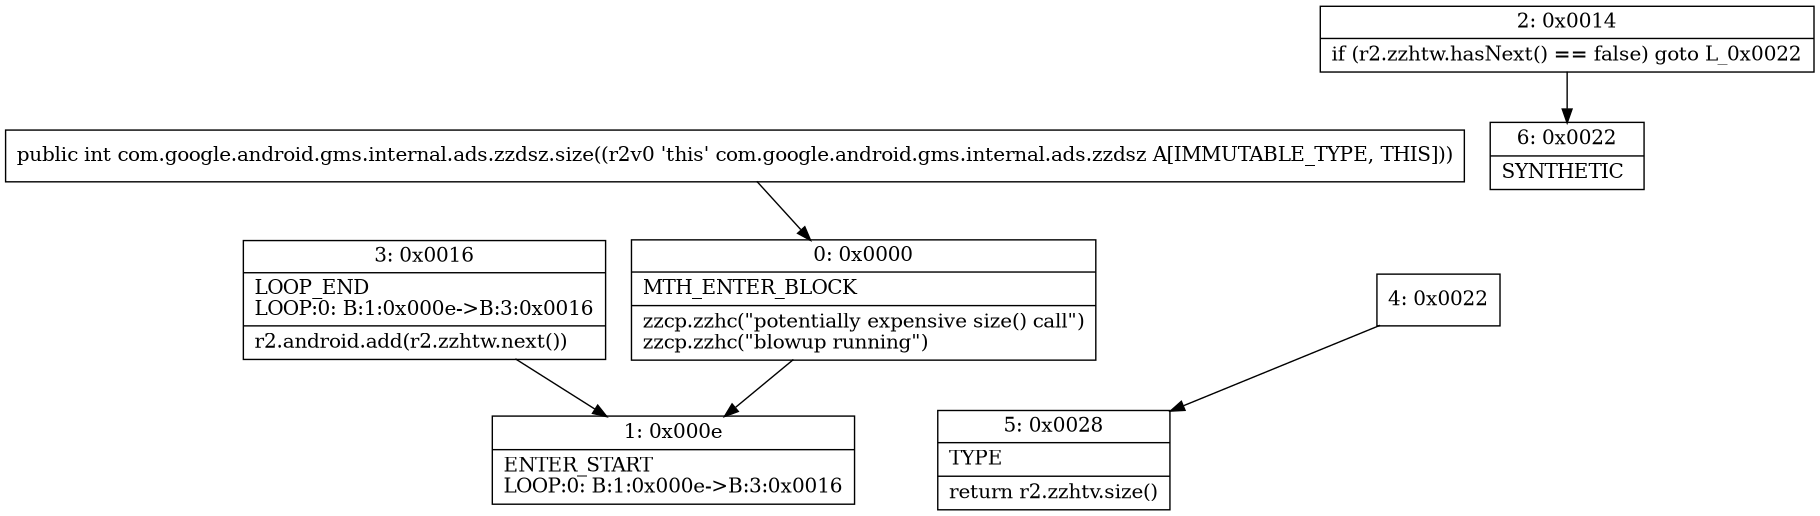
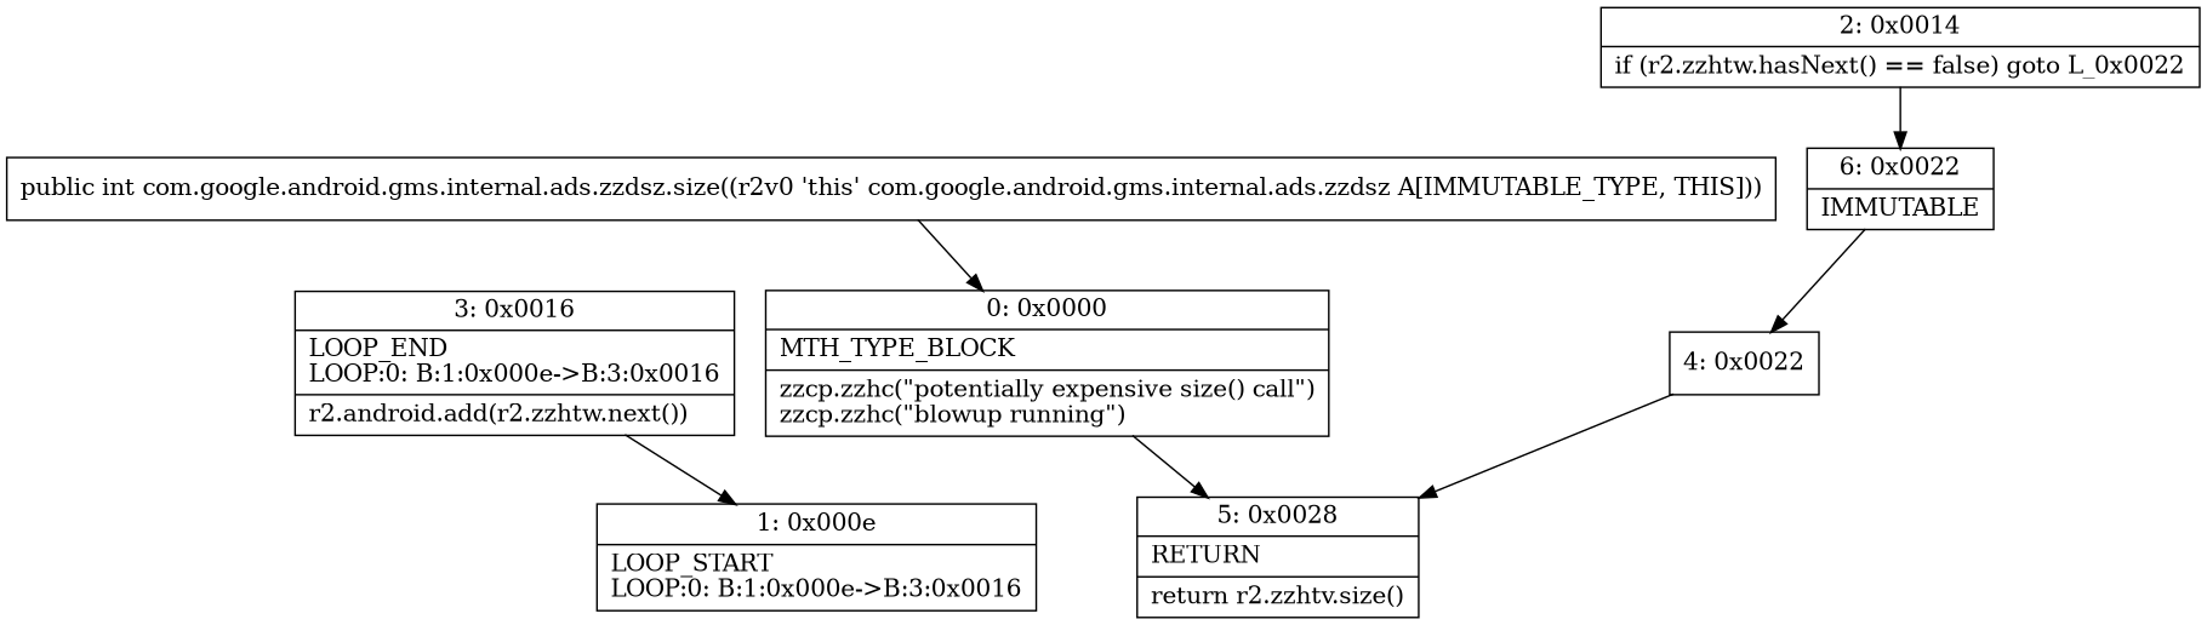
  digraph {
    node [shape=record]
-   n1 [label="{0\:\ 0x0000|MTH_ENTER_BLOCK\l|zzcp.zzhc(\"potentially expensive size() call\")\lzzcp.zzhc(\"blowup running\")\l}"]
-   n2 [label="{1\:\ 0x000e|ENTER_START\lLOOP:0: B:1:0x000e\-\>B:3:0x0016\l}"]
+   n1 [label="{0\:\ 0x0000|MTH_TYPE_BLOCK\l|zzcp.zzhc(\"potentially expensive size() call\")\lzzcp.zzhc(\"blowup running\")\l}"]
+   n2 [label="{1\:\ 0x000e|LOOP_START\lLOOP:0: B:1:0x000e\-\>B:3:0x0016\l}"]
    n3 [label="{2\:\ 0x0014|if (r2.zzhtw.hasNext() == false) goto L_0x0022\l}"]
-   n4 [label="{6\:\ 0x0022|SYNTHETIC\l}"]
+   n4 [label="{6\:\ 0x0022|IMMUTABLE\l}"]
    n5 [label="{3\:\ 0x0016|LOOP_END\lLOOP:0: B:1:0x000e\-\>B:3:0x0016\l|r2.android.add(r2.zzhtw.next())\l}"]
    n6 [label="{4\:\ 0x0022}"]
-   n7 [label="{5\:\ 0x0028|TYPE\l|return r2.zzhtv.size()\l}"]
+   n7 [label="{5\:\ 0x0028|RETURN\l|return r2.zzhtv.size()\l}"]
    n8 [label="{public int com.google.android.gms.internal.ads.zzdsz.size((r2v0 'this' com.google.android.gms.internal.ads.zzdsz A[IMMUTABLE_TYPE, THIS])) }"]
-   n1 -> n2
+   n1 -> n7
    n3 -> n4
+   n4 -> n6
    n5 -> n2
    n6 -> n7
    n8 -> n1
  }
